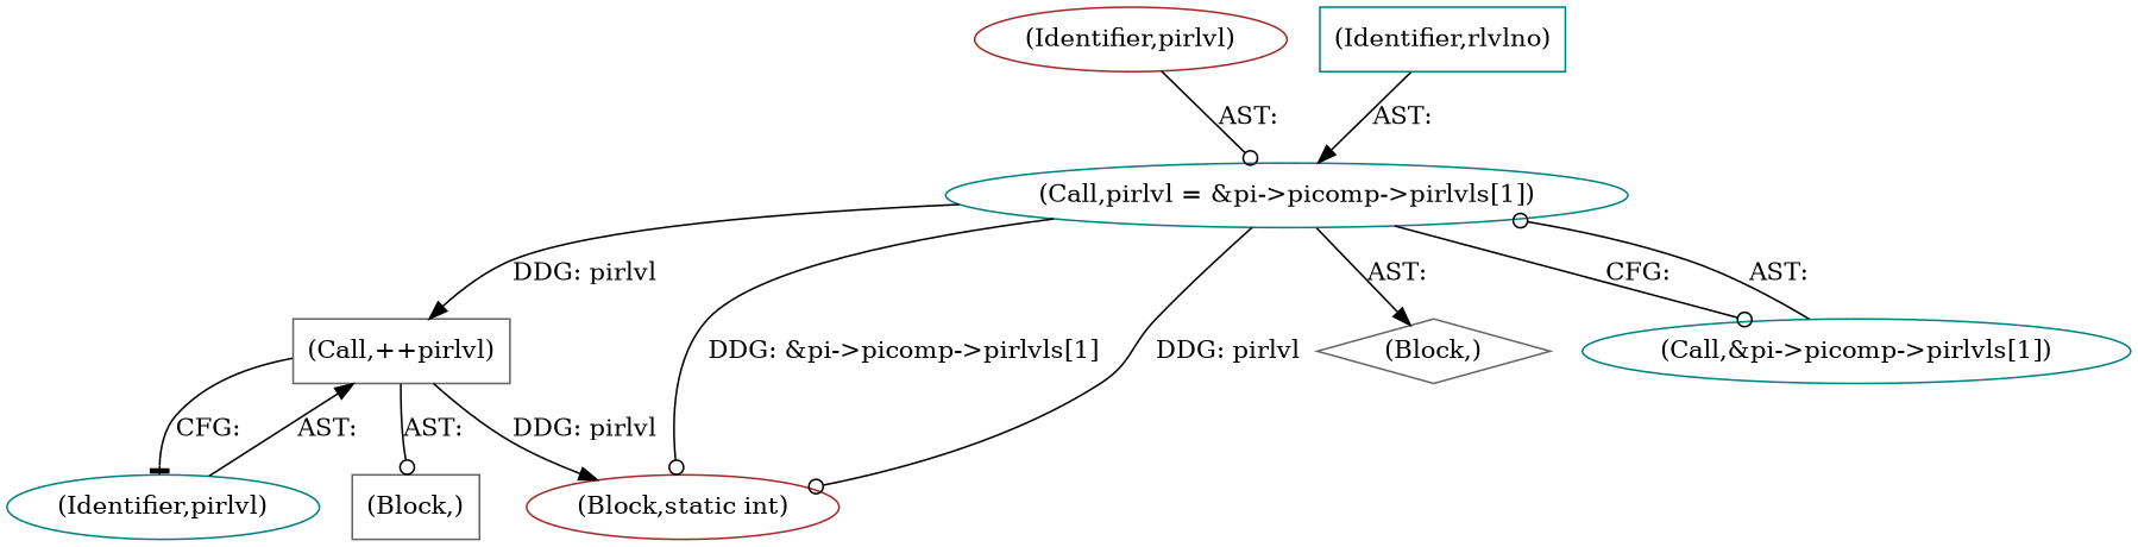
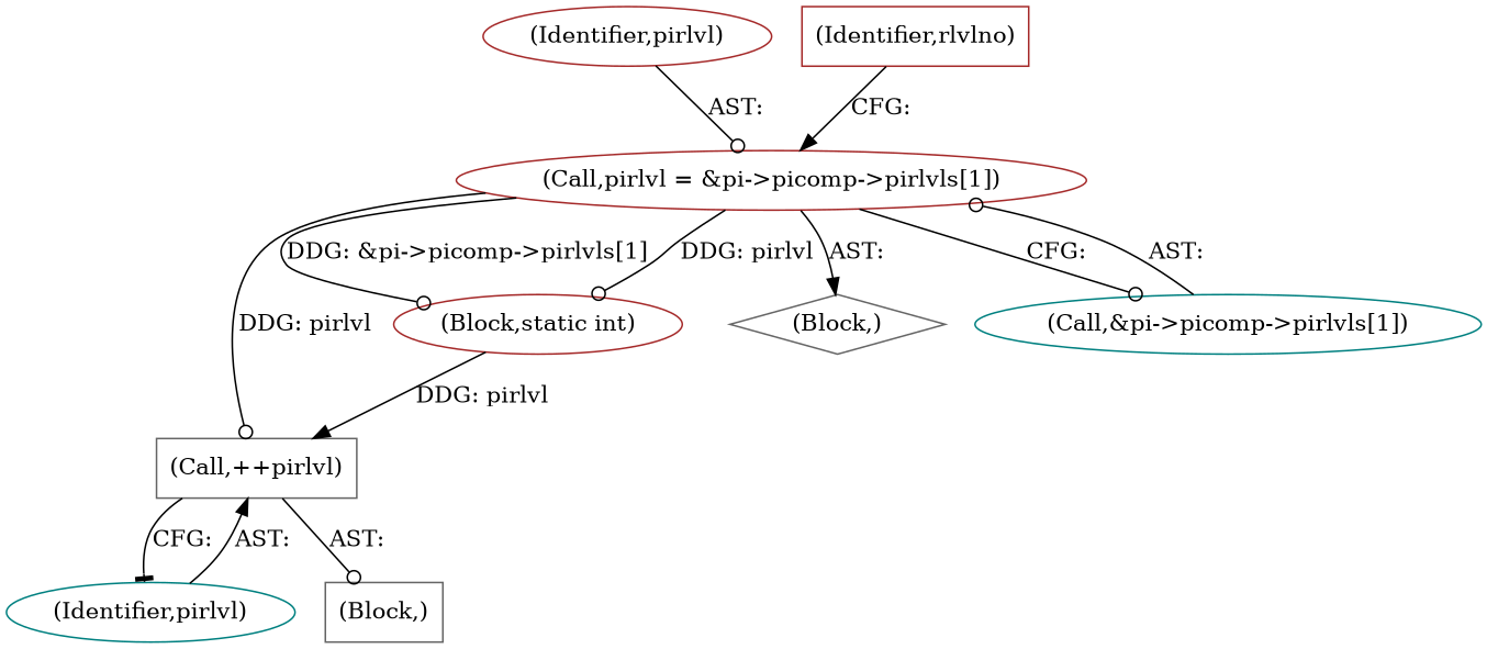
  digraph {
    node [color=teal shape=ellipse]
    edge [arrowhead=odot]
-   n1 [label="(Call,pirlvl = &pi->picomp->pirlvls[1])"]
+   n1 [color=brown label="(Call,pirlvl = &pi->picomp->pirlvls[1])"]
    n2 [color=gray40 label="(Call,++pirlvl)" shape=box]
    n3 [color=brown label="(Block,static int)"]
    n4 [color=gray40 label="(Block,)" shape=diamond]
    n5 [label="(Call,&pi->picomp->pirlvls[1])"]
    n6 [label="(Identifier,pirlvl)"]
    n7 [color=gray40 label="(Block,)" shape=box]
    n8 [color=brown label="(Identifier,pirlvl)"]
-   n9 [label="(Identifier,rlvlno)" shape=box]
-   n1 -> n2 [arrowhead=normal label="DDG: pirlvl"]
+   n9 [color=brown label="(Identifier,rlvlno)" shape=box]
+   n1 -> n2 [label="DDG: pirlvl"]
    n1 -> n3 [label="DDG: &pi->picomp->pirlvls[1]"]
    n1 -> n3 [label="DDG: pirlvl"]
    n1 -> n4 [arrowhead=normal label="AST: "]
    n1 -> n5 [label="CFG: "]
-   n2 -> n3 [arrowhead=normal label="DDG: pirlvl"]
+   n3 -> n2 [arrowhead=normal label="DDG: pirlvl"]
    n2 -> n6 [arrowhead=tee label="CFG: "]
    n2 -> n7 [label="AST: "]
    n5 -> n1 [label="AST: "]
    n6 -> n2 [arrowhead=normal label="AST: "]
    n8 -> n1 [label="AST: "]
-   n9 -> n1 [arrowhead=normal label="AST: "]
+   n9 -> n1 [arrowhead=normal label="CFG: "]
  }
